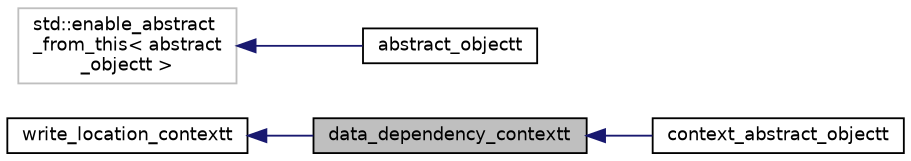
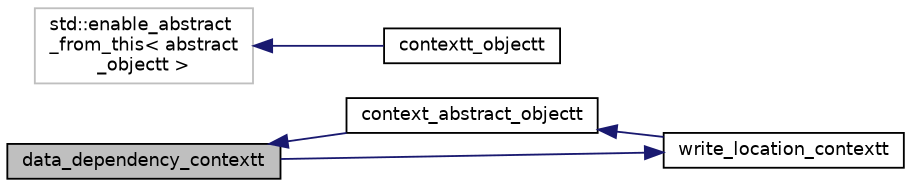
  digraph {
    rankdir=LR
    node [color=black fontname=Helvetica fontsize=10 shape=record]
    edge [color=midnightblue dir=back fontname=Helvetica fontsize=10 labelfontname=Helvetica labelfontsize=10 style=solid]
    n1 [fillcolor=grey75 fontcolor=black height=0.2 label=data_dependency_contextt style=filled width=0.4]
    n2 [height=0.2 label=context_abstract_objectt width=0.4]
    n3 [height=0.2 label=write_location_contextt width=0.4]
-   n4 [height=0.2 label=abstract_objectt width=0.4]
+   n4 [height=0.2 label=contextt_objectt width=0.4]
    n5 [color=grey75 height=0.2 label="std::enable_abstract\l_from_this\< abstract\l_objectt \>" width=0.4]
    n1 -> n2
+   n2 -> n3
    n3 -> n1
    n5 -> n4
  }
